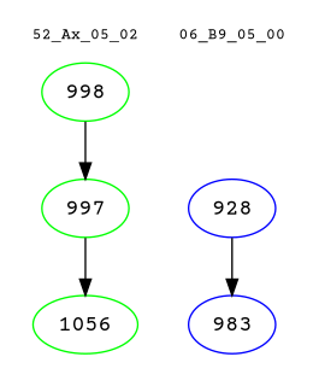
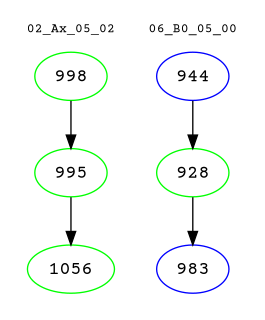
  digraph {
    fontname="Courier Prime"
    node [color=green fontname="Courier Prime"]
    edge [color=black fontname="Courier Prime"]
    n1 [label=998]
-   n2 [label=997]
+   n2 [label=995]
    n3 [label=1056]
-   n5 [color=blue label=928]
+   n4 [color=blue label=944]
+   n5 [label=928]
    n6 [color=blue label=983]
    subgraph cluster_1 {
      color=white
      fontsize=10
-     label="52_Ax_05_02"
+     label="02_Ax_05_02"
      n1
      n2
      n3
    }
    subgraph cluster_2 {
      color=white
      fontsize=10
-     label="06_B9_05_00"
+     label="06_B0_05_00"
+     n4
      n5
      n6
    }
    n1 -> n2
    n2 -> n3
+   n4 -> n5
    n5 -> n6
  }
